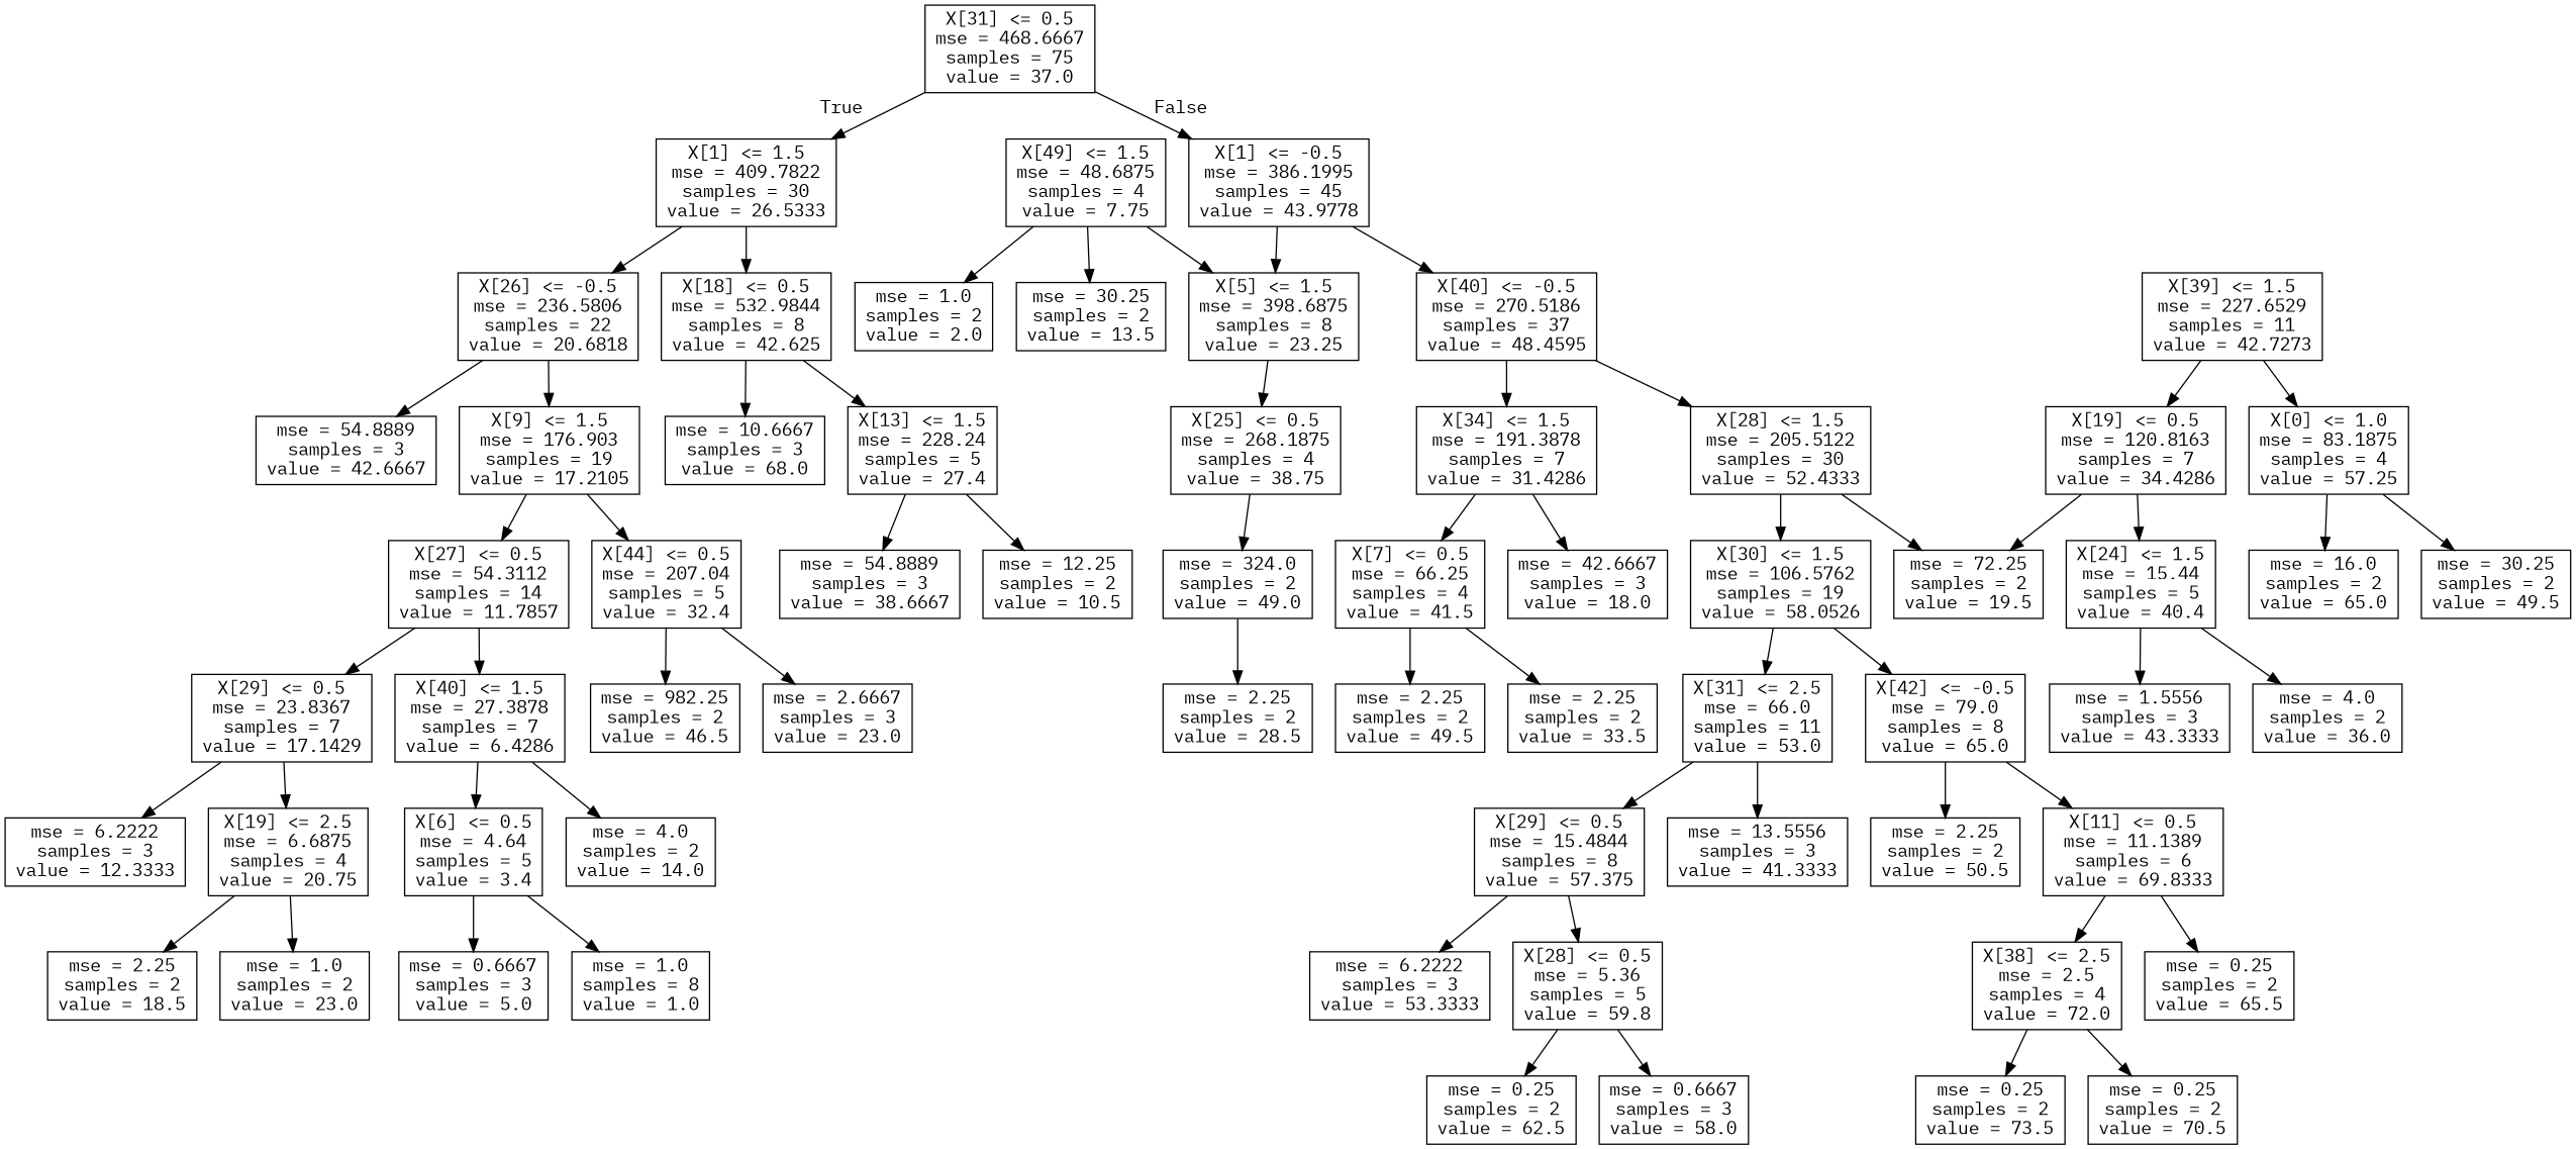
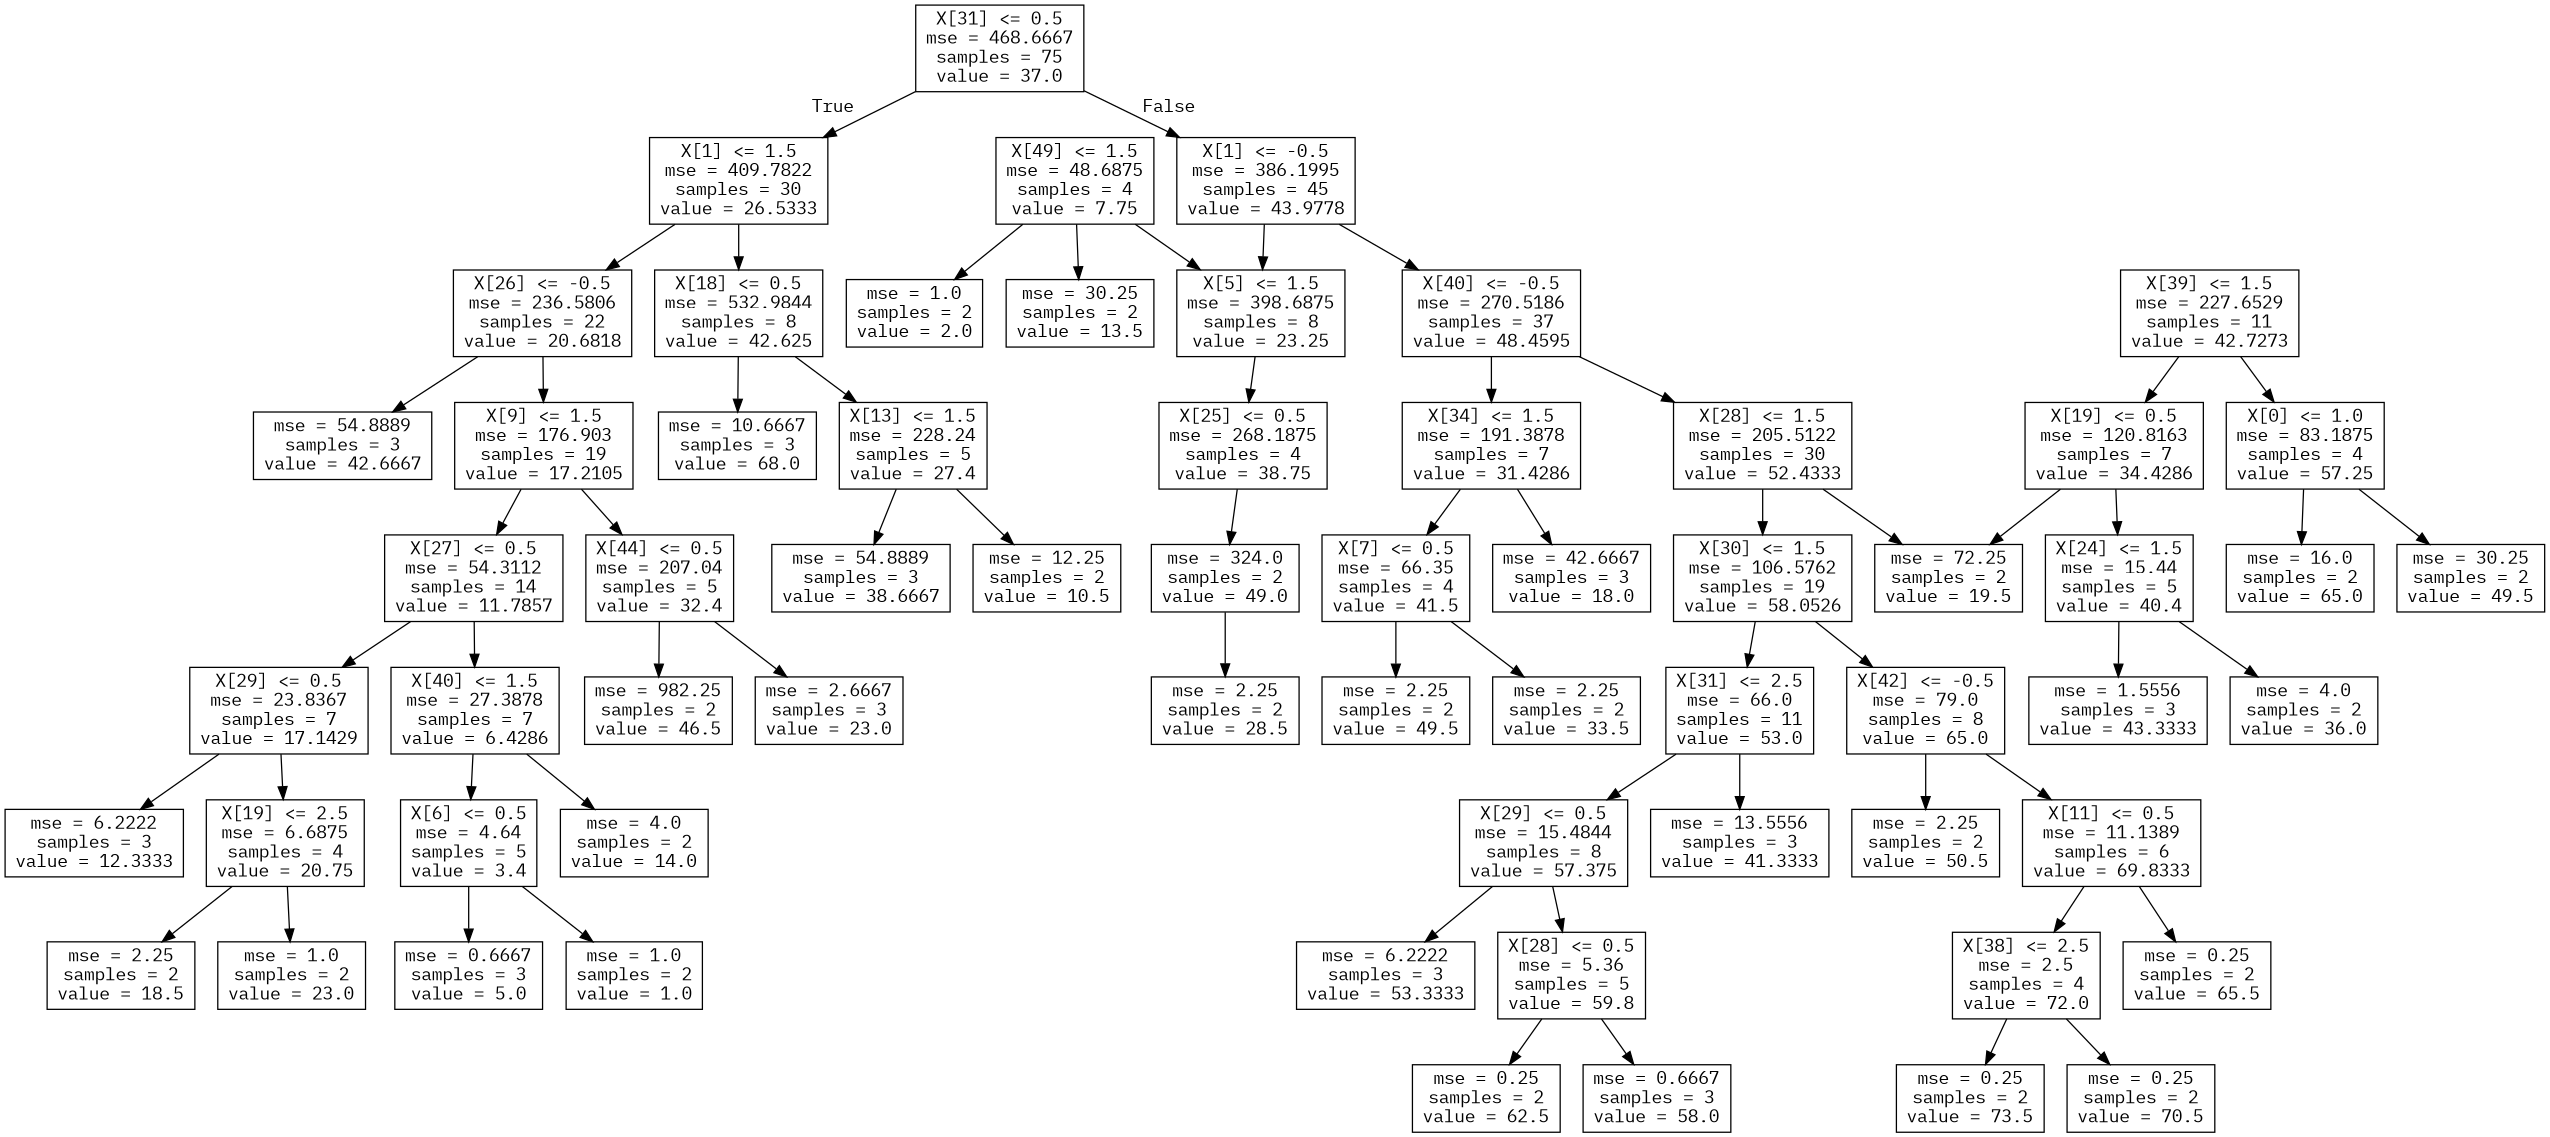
  digraph {
    fontname="IBM Plex Mono"
    node [fontname="IBM Plex Mono" shape=box]
    edge [fontname="IBM Plex Mono"]
    n1 [label="X[31] <= 0.5\nmse = 468.6667\nsamples = 75\nvalue = 37.0"]
    n2 [label="X[1] <= 1.5\nmse = 409.7822\nsamples = 30\nvalue = 26.5333"]
    n3 [label="X[1] <= -0.5\nmse = 386.1995\nsamples = 45\nvalue = 43.9778"]
    n4 [label="X[26] <= -0.5\nmse = 236.5806\nsamples = 22\nvalue = 20.6818"]
    n5 [label="X[18] <= 0.5\nmse = 532.9844\nsamples = 8\nvalue = 42.625"]
    n6 [label="X[5] <= 1.5\nmse = 398.6875\nsamples = 8\nvalue = 23.25"]
    n7 [label="X[40] <= -0.5\nmse = 270.5186\nsamples = 37\nvalue = 48.4595"]
    n8 [label="mse = 54.8889\nsamples = 3\nvalue = 42.6667"]
    n9 [label="X[9] <= 1.5\nmse = 176.903\nsamples = 19\nvalue = 17.2105"]
    n10 [label="mse = 10.6667\nsamples = 3\nvalue = 68.0"]
    n11 [label="X[13] <= 1.5\nmse = 228.24\nsamples = 5\nvalue = 27.4"]
    n12 [label="X[27] <= 0.5\nmse = 54.3112\nsamples = 14\nvalue = 11.7857"]
    n13 [label="X[44] <= 0.5\nmse = 207.04\nsamples = 5\nvalue = 32.4"]
    n14 [label="X[29] <= 0.5\nmse = 23.8367\nsamples = 7\nvalue = 17.1429"]
    n15 [label="X[40] <= 1.5\nmse = 27.3878\nsamples = 7\nvalue = 6.4286"]
    n16 [label="mse = 982.25\nsamples = 2\nvalue = 46.5"]
    n17 [label="mse = 2.6667\nsamples = 3\nvalue = 23.0"]
    n18 [label="mse = 6.2222\nsamples = 3\nvalue = 12.3333"]
    n19 [label="X[19] <= 2.5\nmse = 6.6875\nsamples = 4\nvalue = 20.75"]
    n20 [label="X[6] <= 0.5\nmse = 4.64\nsamples = 5\nvalue = 3.4"]
    n21 [label="mse = 4.0\nsamples = 2\nvalue = 14.0"]
    n22 [label="mse = 2.25\nsamples = 2\nvalue = 18.5"]
    n23 [label="mse = 1.0\nsamples = 2\nvalue = 23.0"]
    n24 [label="mse = 0.6667\nsamples = 3\nvalue = 5.0"]
-   n25 [label="mse = 1.0\nsamples = 8\nvalue = 1.0"]
+   n25 [label="mse = 1.0\nsamples = 2\nvalue = 1.0"]
    n26 [label="mse = 54.8889\nsamples = 3\nvalue = 38.6667"]
    n27 [label="mse = 12.25\nsamples = 2\nvalue = 10.5"]
    n28 [label="X[25] <= 0.5\nmse = 268.1875\nsamples = 4\nvalue = 38.75"]
    n29 [label="X[34] <= 1.5\nmse = 191.3878\nsamples = 7\nvalue = 31.4286"]
    n30 [label="X[28] <= 1.5\nmse = 205.5122\nsamples = 30\nvalue = 52.4333"]
    n31 [label="mse = 324.0\nsamples = 2\nvalue = 49.0"]
    n32 [label="X[49] <= 1.5\nmse = 48.6875\nsamples = 4\nvalue = 7.75"]
    n33 [label="mse = 1.0\nsamples = 2\nvalue = 2.0"]
    n34 [label="mse = 30.25\nsamples = 2\nvalue = 13.5"]
    n35 [label="mse = 2.25\nsamples = 2\nvalue = 28.5"]
-   n36 [label="X[7] <= 0.5\nmse = 66.25\nsamples = 4\nvalue = 41.5"]
+   n36 [label="X[7] <= 0.5\nmse = 66.35\nsamples = 4\nvalue = 41.5"]
    n37 [label="mse = 42.6667\nsamples = 3\nvalue = 18.0"]
    n38 [label="X[30] <= 1.5\nmse = 106.5762\nsamples = 19\nvalue = 58.0526"]
    n39 [label="mse = 72.25\nsamples = 2\nvalue = 19.5"]
    n40 [label="mse = 2.25\nsamples = 2\nvalue = 49.5"]
    n41 [label="mse = 2.25\nsamples = 2\nvalue = 33.5"]
    n42 [label="X[31] <= 2.5\nmse = 66.0\nsamples = 11\nvalue = 53.0"]
    n43 [label="X[42] <= -0.5\nmse = 79.0\nsamples = 8\nvalue = 65.0"]
    n44 [label="X[39] <= 1.5\nmse = 227.6529\nsamples = 11\nvalue = 42.7273"]
    n45 [label="X[19] <= 0.5\nmse = 120.8163\nsamples = 7\nvalue = 34.4286"]
    n46 [label="X[0] <= 1.0\nmse = 83.1875\nsamples = 4\nvalue = 57.25"]
    n47 [label="X[29] <= 0.5\nmse = 15.4844\nsamples = 8\nvalue = 57.375"]
    n48 [label="mse = 13.5556\nsamples = 3\nvalue = 41.3333"]
    n49 [label="mse = 2.25\nsamples = 2\nvalue = 50.5"]
    n50 [label="X[11] <= 0.5\nmse = 11.1389\nsamples = 6\nvalue = 69.8333"]
    n51 [label="mse = 6.2222\nsamples = 3\nvalue = 53.3333"]
    n52 [label="X[28] <= 0.5\nmse = 5.36\nsamples = 5\nvalue = 59.8"]
    n53 [label="mse = 0.25\nsamples = 2\nvalue = 62.5"]
    n54 [label="mse = 0.6667\nsamples = 3\nvalue = 58.0"]
    n55 [label="X[38] <= 2.5\nmse = 2.5\nsamples = 4\nvalue = 72.0"]
    n56 [label="mse = 0.25\nsamples = 2\nvalue = 65.5"]
    n57 [label="mse = 0.25\nsamples = 2\nvalue = 73.5"]
    n58 [label="mse = 0.25\nsamples = 2\nvalue = 70.5"]
    n59 [label="X[24] <= 1.5\nmse = 15.44\nsamples = 5\nvalue = 40.4"]
    n60 [label="mse = 16.0\nsamples = 2\nvalue = 65.0"]
    n61 [label="mse = 30.25\nsamples = 2\nvalue = 49.5"]
    n62 [label="mse = 1.5556\nsamples = 3\nvalue = 43.3333"]
    n63 [label="mse = 4.0\nsamples = 2\nvalue = 36.0"]
    n1 -> n2 [headlabel=True labelangle=45 labeldistance=2.5]
    n1 -> n3 [headlabel=False labelangle=-45 labeldistance=2.5]
    n2 -> n4
    n2 -> n5
    n3 -> n6
    n3 -> n7
    n4 -> n8
    n4 -> n9
    n5 -> n10
    n5 -> n11
    n6 -> n28
    n7 -> n29
    n7 -> n30
    n9 -> n12
    n9 -> n13
    n11 -> n26
    n11 -> n27
    n12 -> n14
    n12 -> n15
    n13 -> n16
    n13 -> n17
    n14 -> n18
    n14 -> n19
    n15 -> n20
    n15 -> n21
    n19 -> n22
    n19 -> n23
    n20 -> n24
    n20 -> n25
    n28 -> n31
    n29 -> n36
    n29 -> n37
    n30 -> n38
    n30 -> n39
    n31 -> n35
    n32 -> n6
    n32 -> n33
    n32 -> n34
    n36 -> n40
    n36 -> n41
    n38 -> n42
    n38 -> n43
    n42 -> n47
    n42 -> n48
    n43 -> n49
    n43 -> n50
    n44 -> n45
    n44 -> n46
    n45 -> n39
    n45 -> n59
    n46 -> n60
    n46 -> n61
    n47 -> n51
    n47 -> n52
    n50 -> n55
    n50 -> n56
    n52 -> n53
    n52 -> n54
    n55 -> n57
    n55 -> n58
    n59 -> n62
    n59 -> n63
  }
